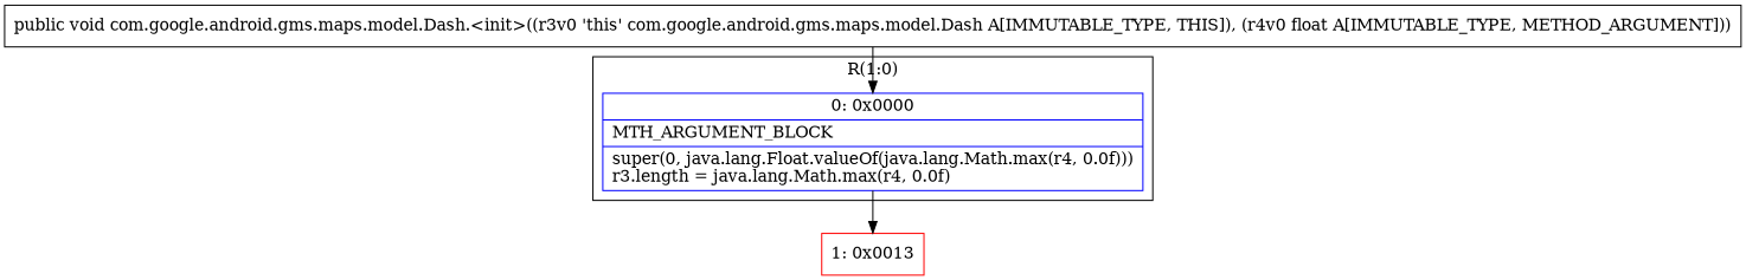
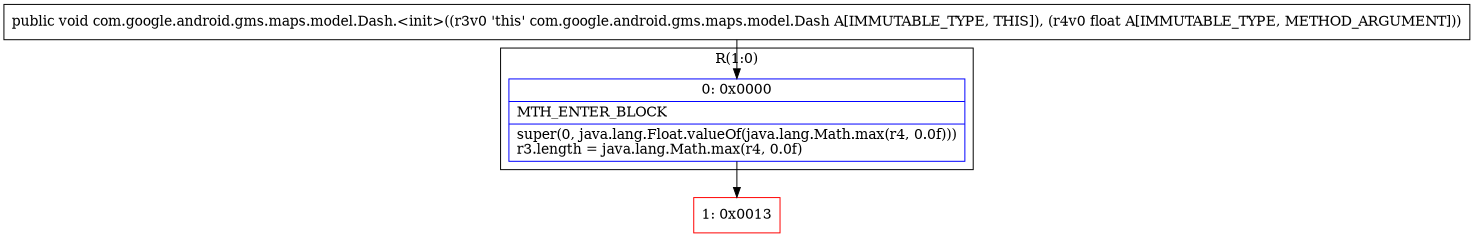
  digraph {
    node [shape=record]
-   n1 [color=blue label="{0\:\ 0x0000|MTH_ARGUMENT_BLOCK\l|super(0, java.lang.Float.valueOf(java.lang.Math.max(r4, 0.0f)))\lr3.length = java.lang.Math.max(r4, 0.0f)\l}"]
+   n1 [color=blue label="{0\:\ 0x0000|MTH_ENTER_BLOCK\l|super(0, java.lang.Float.valueOf(java.lang.Math.max(r4, 0.0f)))\lr3.length = java.lang.Math.max(r4, 0.0f)\l}"]
    n2 [color=red label="{1\:\ 0x0013}"]
    n3 [label="{public void com.google.android.gms.maps.model.Dash.\<init\>((r3v0 'this' com.google.android.gms.maps.model.Dash A[IMMUTABLE_TYPE, THIS]), (r4v0 float A[IMMUTABLE_TYPE, METHOD_ARGUMENT])) }"]
    subgraph cluster_1 {
      label="R(1:0)"
      n1
    }
    n1 -> n2
    n3 -> n1
  }
